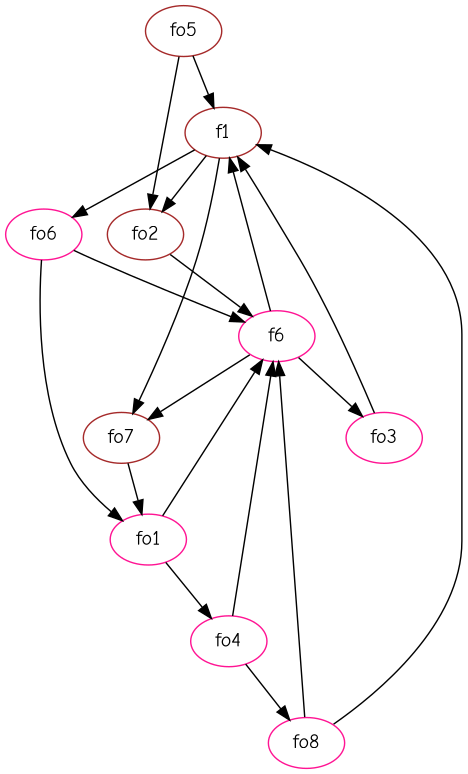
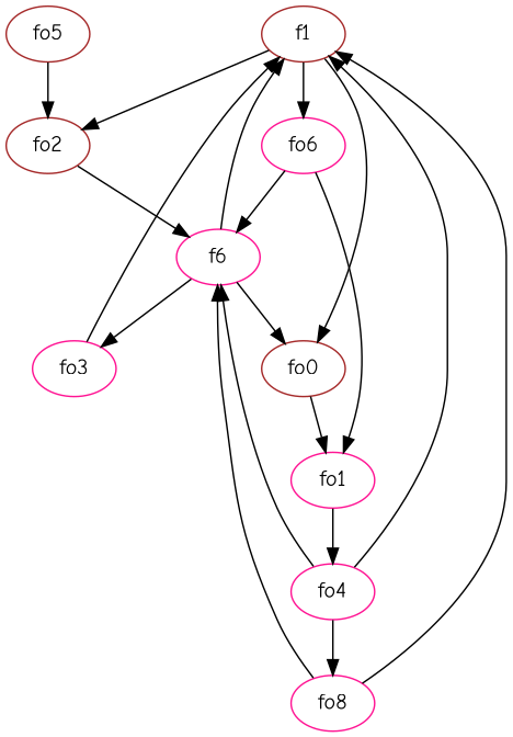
  strict digraph {
    fontname="Comic Neue"
    node [color=deeppink fontname="Comic Neue"]
    edge [fontname="Comic Neue" weight=2]
    f1 [color=brown]
    fo6
-   fo7 [color=brown]
+   fo7 [color=brown label=fo0]
    fo2 [color=brown]
    n5 [label=f6]
    fo1
    fo4
    fo3
    fo8
    fo5 [color=brown]
    f1 -> fo6
    f1 -> fo7
    f1 -> fo2
    fo6 -> n5
    fo6 -> fo1
    fo7 -> fo1
    fo2 -> n5
    n5 -> f1
    n5 -> fo7
    n5 -> fo3
-   fo1 -> n5
    fo1 -> fo4
    fo4 -> n5
    fo4 -> fo8
    fo3 -> f1
    fo8 -> f1
    fo8 -> n5
-   fo5 -> f1
+   fo4 -> f1
    fo5 -> fo2
  }
